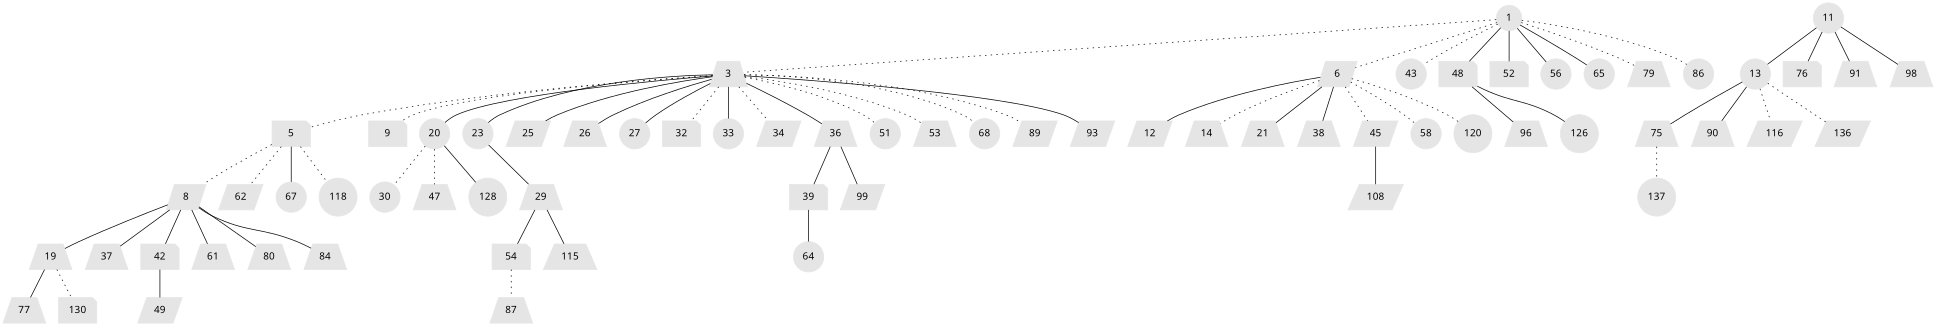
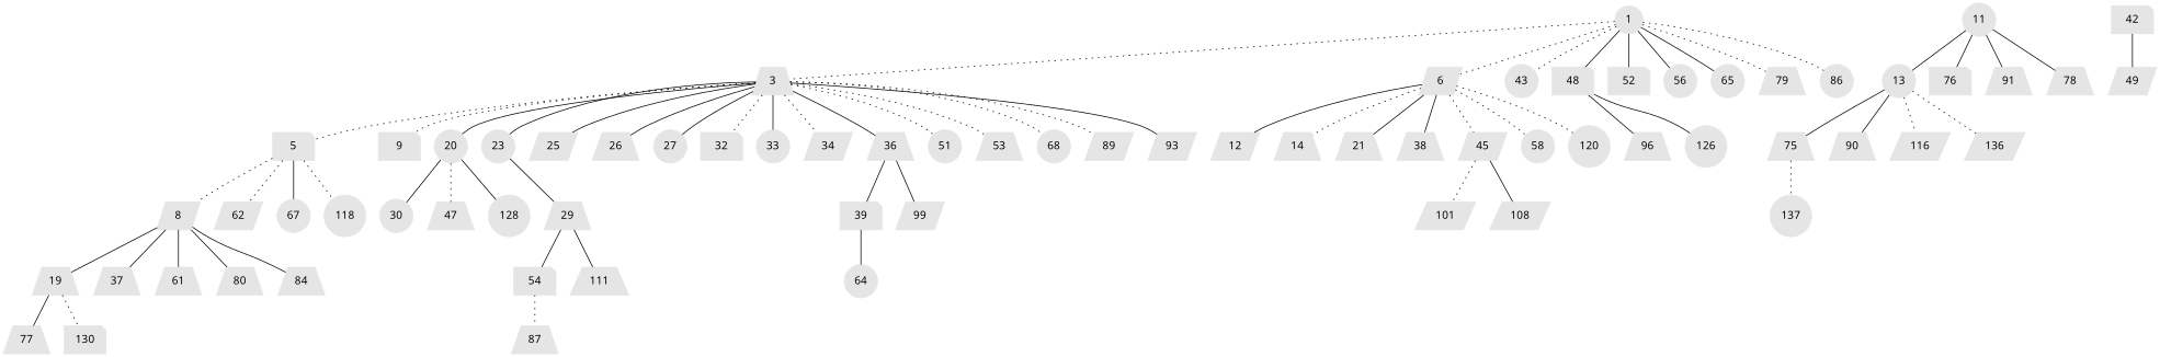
  graph {
    fontname="Noto Sans"
    node [color=gray90 fontname="Noto Sans" shape=trapezium style=filled]
    edge [fontname="Noto Sans" style=solid]
    1 [shape=circle super="+2+50"]
    3 [super="+4+22+18+24"]
    6 [shape=parallelogram super="+10+121+105+60+40"]
    43 [shape=circle super="+127+59"]
    48 [shape=note super="+114"]
    52 [shape=note]
    n7 [label=56 shape=circle]
    65 [shape=circle]
    79
    86 [shape=circle]
    5 [shape=note super="+7+16"]
    9 [shape=note]
    20 [shape=circle super="+83"]
    23 [shape=circle super="+74"]
    25 [shape=parallelogram super="+125"]
    26
    27 [shape=circle]
    32 [shape=note]
    33 [shape=circle super="+63+133"]
    34 [shape=parallelogram]
    36 [super="+41+138+124"]
    51 [shape=circle]
    53
    68 [shape=circle super="+119"]
    89 [shape=parallelogram]
    93 [shape=parallelogram]
    12 [shape=parallelogram]
    14
    21
    38
    45 [shape=parallelogram super="+46"]
    58 [shape=circle super="+70"]
    120 [shape=circle]
    11 [shape=circle super="+66+31+139"]
    13 [shape=circle super="+28"]
    76 [shape=note]
    91 [super="+140"]
-   98
+   98 [label=78]
    96
    126 [shape=circle]
    8 [shape=parallelogram super="+15"]
    62 [shape=parallelogram]
    67 [shape=circle]
    118 [shape=circle]
    30 [shape=circle]
    47
    128 [shape=circle]
    29 [super="+69+104"]
    39 [shape=note]
    99 [shape=parallelogram]
    19 [super="+55"]
    37
    42 [shape=note super="+44"]
    61
    80 [super="+106"]
    84 [super="+100"]
+   101 [shape=parallelogram]
    108 [shape=parallelogram]
    77 [super="+134"]
    130 [shape=note]
    49 [shape=parallelogram]
    75 [super="+88"]
    90
    116 [shape=parallelogram]
    136 [shape=parallelogram]
    137 [shape=circle]
    54 [shape=note super="+94"]
-   111 [super="+132" label=115]
+   111 [super="+132"]
    87
    64 [shape=circle super="+107"]
    1 -- 3 [style=dotted]
    1 -- 6 [style=dotted]
    1 -- 43 [style=dotted]
    1 -- 48
    1 -- 52
    1 -- n7
    1 -- 65
    1 -- 79 [style=dotted]
    1 -- 86 [style=dotted]
    3 -- 5 [style=dotted]
    3 -- 9 [style=dotted]
    3 -- 20
    3 -- 23
    3 -- 25
    3 -- 26
    3 -- 27
    3 -- 32 [style=dotted]
    3 -- 33
    3 -- 34 [style=dotted]
    3 -- 36
    3 -- 51 [style=dotted]
    3 -- 53 [style=dotted]
    3 -- 68 [style=dotted]
    3 -- 89 [style=dotted]
    3 -- 93
    6 -- 12
    6 -- 14 [style=dotted]
    6 -- 21
    6 -- 38
    6 -- 45 [style=dotted]
    6 -- 58 [style=dotted]
    6 -- 120 [style=dotted]
    48 -- 96
    48 -- 126
    5 -- 8 [style=dotted]
    5 -- 62 [style=dotted]
    5 -- 67
    5 -- 118 [style=dotted]
-   20 -- 30 [style=dotted]
+   20 -- 30
    20 -- 47 [style=dotted]
    20 -- 128
    23 -- 29
    36 -- 39
    36 -- 99
+   45 -- 101 [style=dotted]
    45 -- 108
    11 -- 13
    11 -- 76
    11 -- 91
    11 -- 98
    13 -- 75
    13 -- 90
    13 -- 116 [style=dotted]
    13 -- 136 [style=dotted]
    8 -- 19
    8 -- 37
-   8 -- 42
    8 -- 61
    8 -- 80
    8 -- 84
    29 -- 54
    29 -- 111
    39 -- 64
    19 -- 77
    19 -- 130 [style=dotted]
    42 -- 49
    75 -- 137 [style=dotted]
    54 -- 87 [style=dotted]
  }
